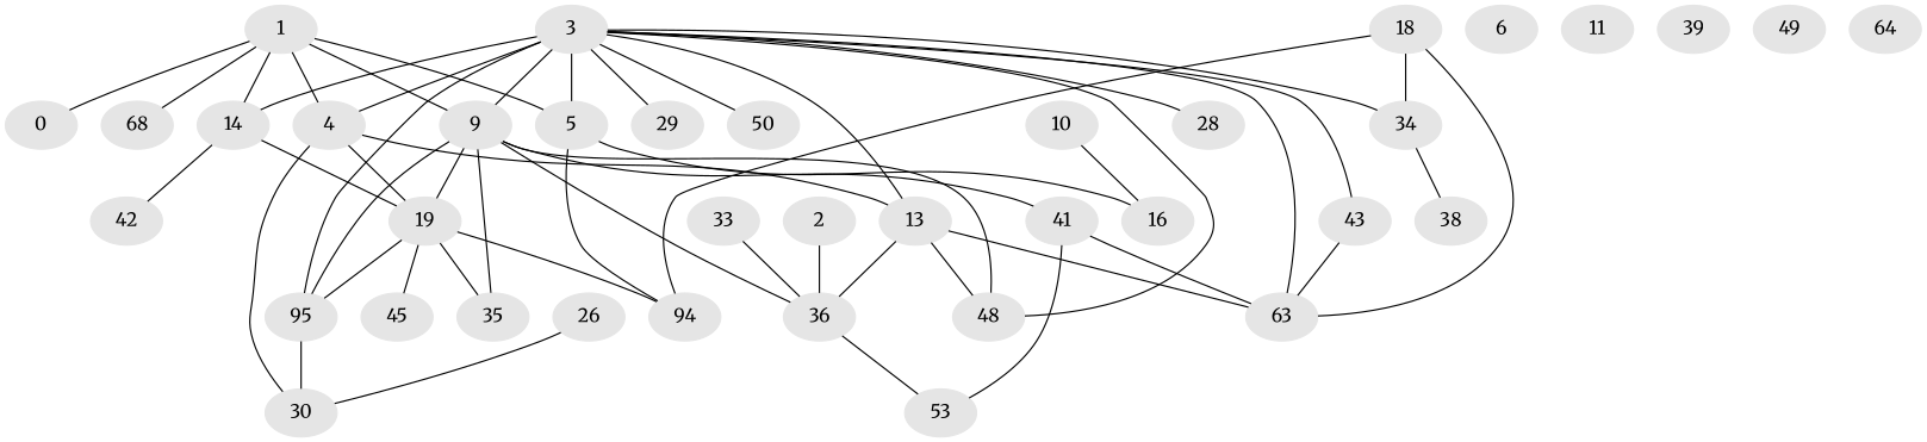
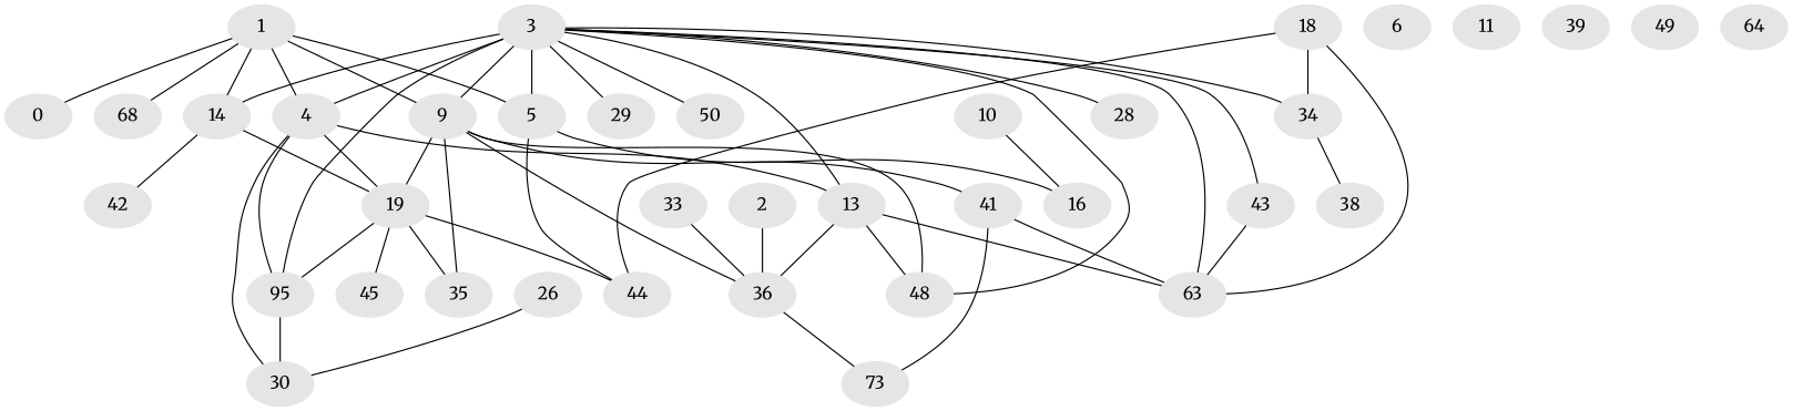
  graph {
    fontname=Merriweather
    node [color=gray90 fontname=Merriweather style=filled]
    edge [fontname=Merriweather]
    1 [super="+17+57"]
    4 [super="+20+60"]
    5 [super="+12+40"]
    n4 [label=0]
    9 [super="+15"]
    14 [super="+54+21"]
    68
    13 [super="+27"]
    19 [super="+23+46"]
    30 [super="+47"]
    16 [super="+70"]
-   44 [label=94]
+   44
    36 [super="+59"]
    n14 [label=95 super="+69"]
    48 [super="+52"]
    35
    41
    42 [super="+58"]
-   53
+   53 [label=73]
    2
    3 [super="+76+77+8+32"]
    28
    29
    34 [super="+65+73"]
    43
    50
    63 [super="+78"]
    38
    45 [super="+61"]
    6
    10
    11
    18
    26
    33
    39
    49
    64
    1 -- 4 [weight=2]
    1 -- 5
    1 -- n4
    1 -- 9
    1 -- 14 [weight=2]
    1 -- 68
    4 -- 13
    4 -- 19
    4 -- 30
    5 -- 16
    5 -- 44
    9 -- 19
    9 -- 36
-   9 -- n14
+   4 -- n14
    9 -- 48
    9 -- 35 [weight=3]
    9 -- 41
    14 -- 19
    14 -- 42
    13 -- 36
    13 -- 48
    13 -- 63
    19 -- 44
    19 -- n14
    19 -- 35
    19 -- 45
    36 -- 53
    n14 -- 30
    41 -- 53
    41 -- 63
    2 -- 36
    3 -- 4 [weight=2]
    3 -- 5 [weight=2]
    3 -- 9 [weight=2]
    3 -- 14 [weight=3]
    3 -- 13
    3 -- n14 [weight=2]
    3 -- 48
    3 -- 28
    3 -- 29
    3 -- 34 [weight=2]
    3 -- 43
    3 -- 50
    3 -- 63
    34 -- 38
    43 -- 63
    10 -- 16
    18 -- 44
    18 -- 34
    18 -- 63
    26 -- 30
    33 -- 36
  }
